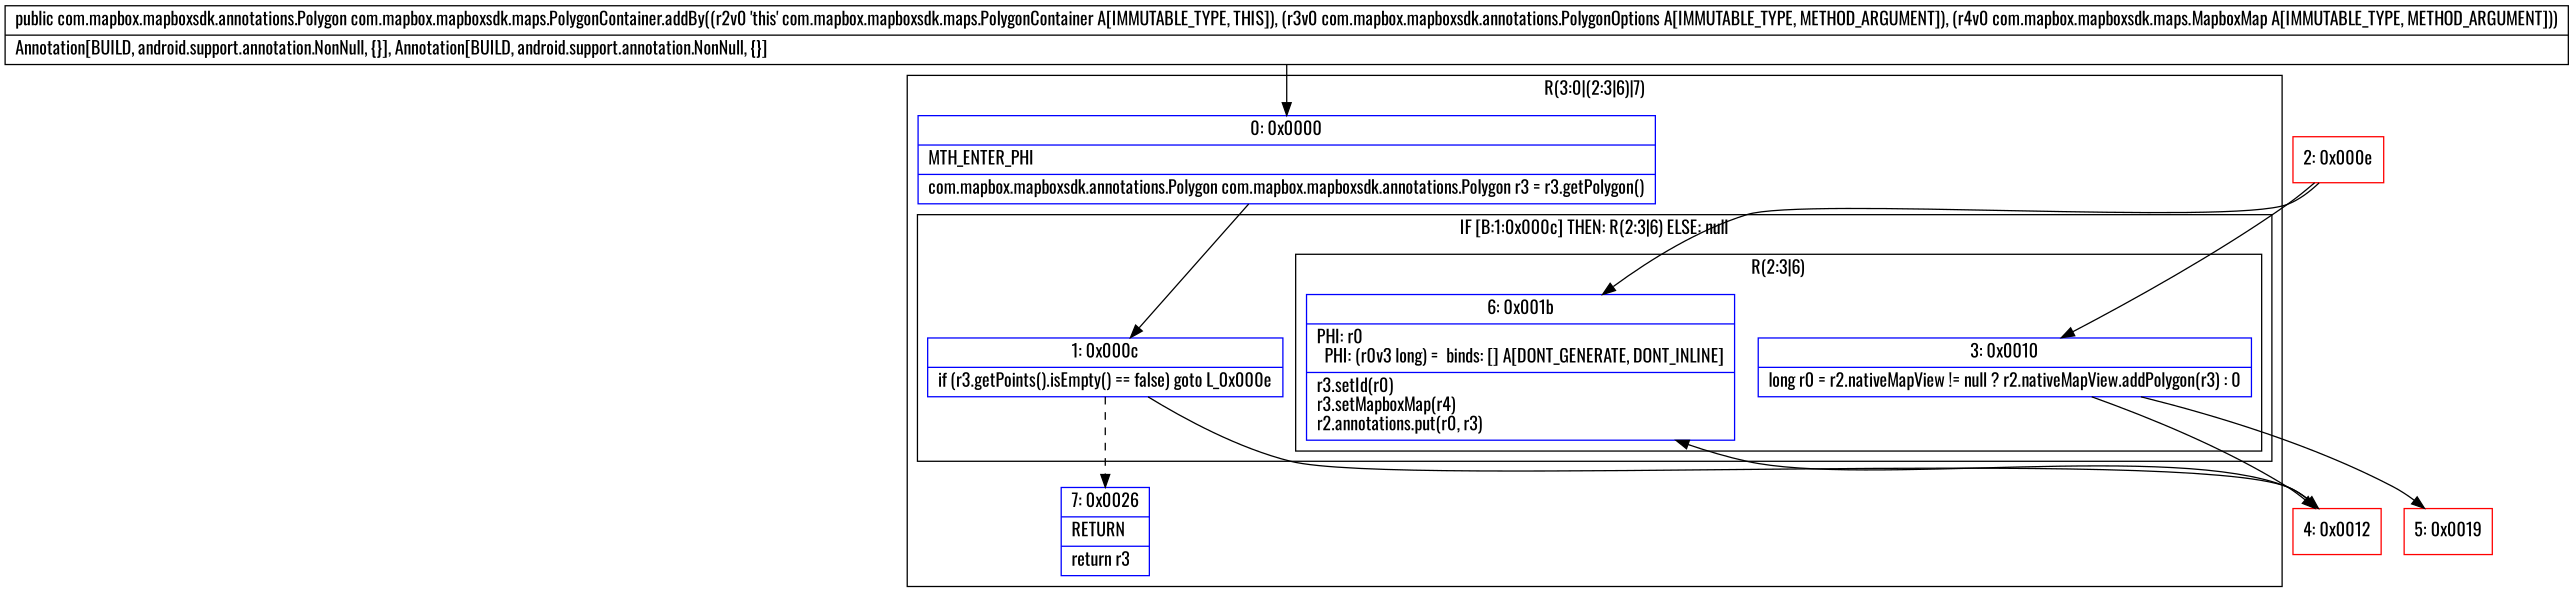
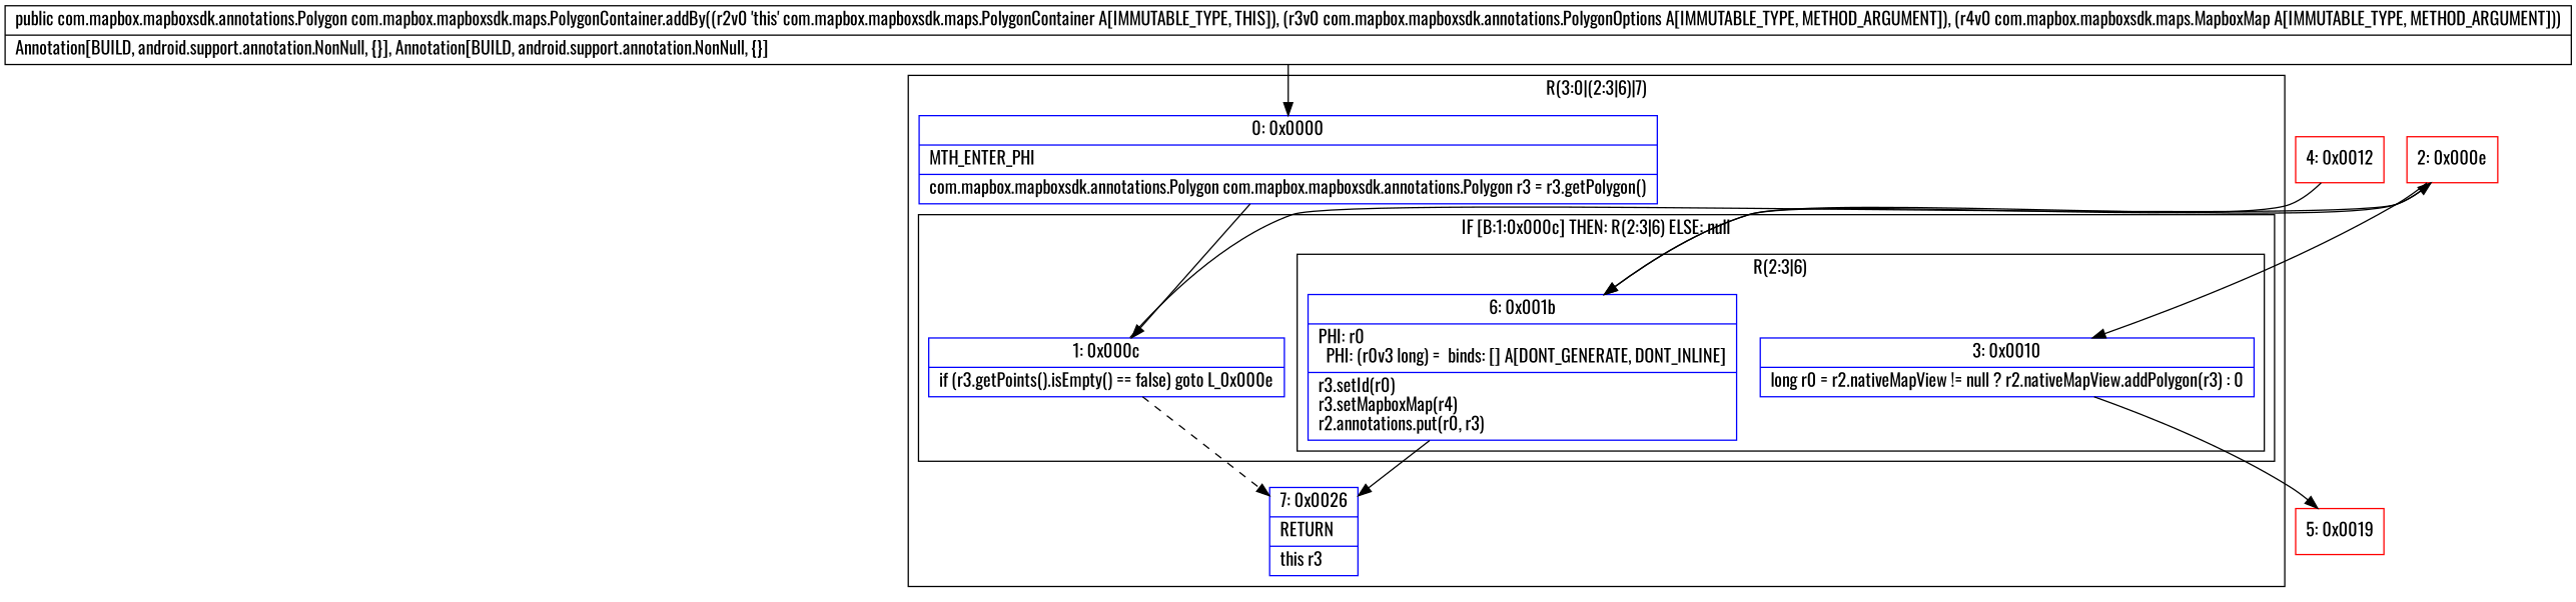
  digraph {
    fontname=Oswald
    node [color=blue fontname=Oswald shape=record]
    edge [fontname=Oswald]
    n1 [label="{3\:\ 0x0010|long r0 = r2.nativeMapView != null ? r2.nativeMapView.addPolygon(r3) : 0\l}"]
    n2 [label="{6\:\ 0x001b|PHI: r0 \l  PHI: (r0v3 long) =  binds: [] A[DONT_GENERATE, DONT_INLINE]\l|r3.setId(r0)\lr3.setMapboxMap(r4)\lr2.annotations.put(r0, r3)\l}"]
    n3 [label="{1\:\ 0x000c|if (r3.getPoints().isEmpty() == false) goto L_0x000e\l}"]
    n4 [label="{0\:\ 0x0000|MTH_ENTER_PHI\l|com.mapbox.mapboxsdk.annotations.Polygon com.mapbox.mapboxsdk.annotations.Polygon r3 = r3.getPolygon()\l}"]
-   n5 [label="{7\:\ 0x0026|RETURN\l|return r3\l}"]
+   n5 [label="{7\:\ 0x0026|RETURN\l|this r3\l}"]
    n6 [color=red label="{4\:\ 0x0012}"]
    n7 [color=red label="{5\:\ 0x0019}"]
    n8 [color=red label="{2\:\ 0x000e}"]
    n9 [label="{public com.mapbox.mapboxsdk.annotations.Polygon com.mapbox.mapboxsdk.maps.PolygonContainer.addBy((r2v0 'this' com.mapbox.mapboxsdk.maps.PolygonContainer A[IMMUTABLE_TYPE, THIS]), (r3v0 com.mapbox.mapboxsdk.annotations.PolygonOptions A[IMMUTABLE_TYPE, METHOD_ARGUMENT]), (r4v0 com.mapbox.mapboxsdk.maps.MapboxMap A[IMMUTABLE_TYPE, METHOD_ARGUMENT]))  | Annotation[BUILD, android.support.annotation.NonNull, \{\}], Annotation[BUILD, android.support.annotation.NonNull, \{\}]\l}" color=""]
    subgraph cluster_1 {
      label="R(3:0|(2:3|6)|7)"
      n4
      n5
      subgraph cluster_2 {
        label="IF [B:1:0x000c] THEN: R(2:3|6) ELSE: null"
        n3
        subgraph cluster_3 {
          label="R(2:3|6)"
          n1
          n2
        }
      }
    }
-   n1 -> n6
    n1 -> n7
+   n2 -> n5
    n3 -> n5 [style=dashed]
-   n3 -> n6
+   n3 -> n8
    n4 -> n3
    n6 -> n2
    n8 -> n1
    n8 -> n2
    n9 -> n4
  }
